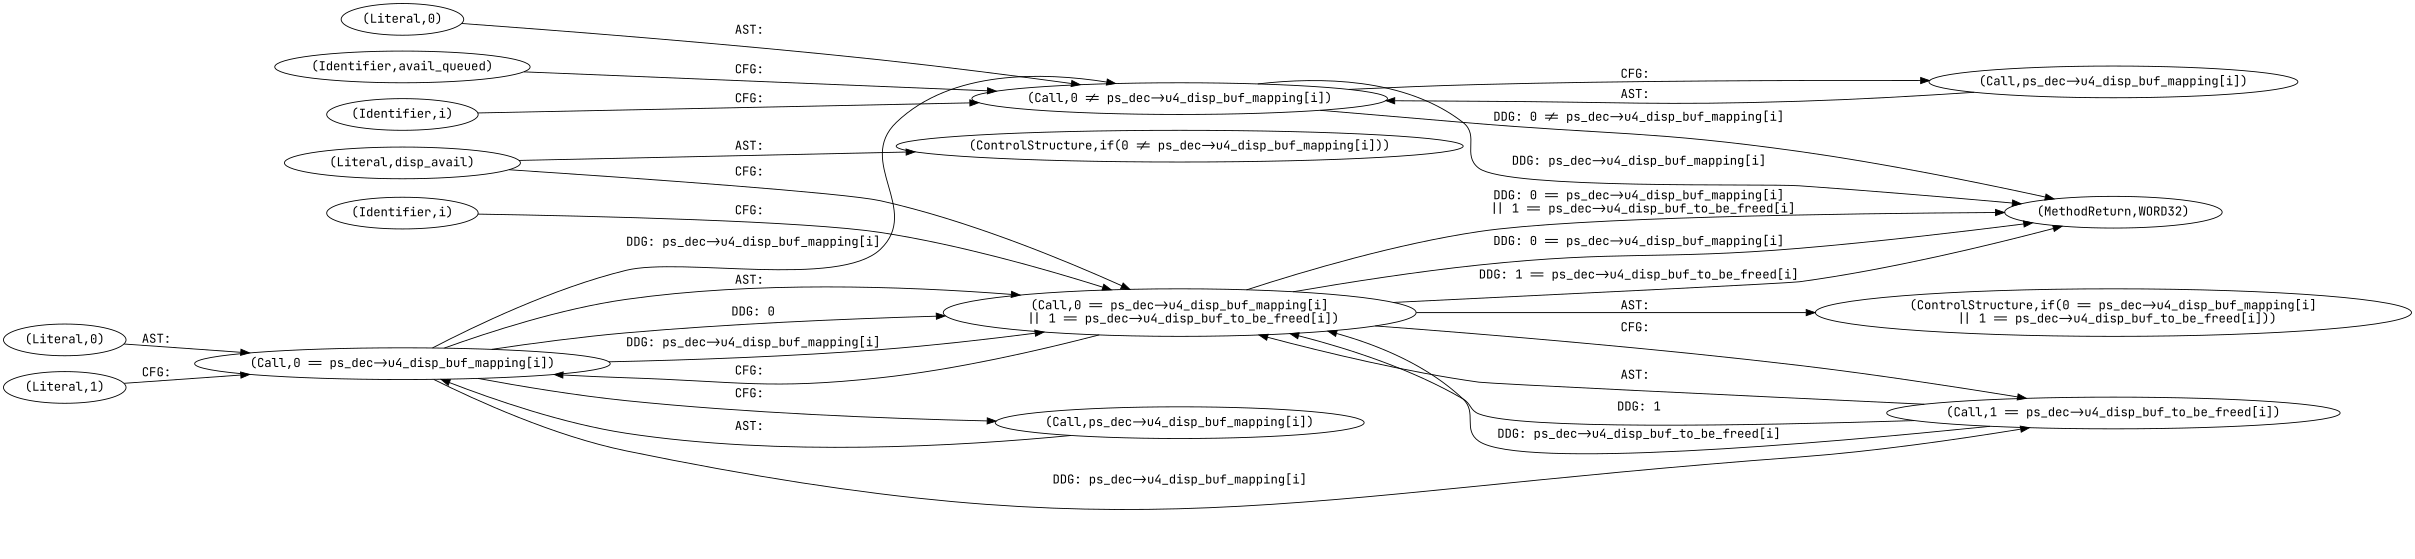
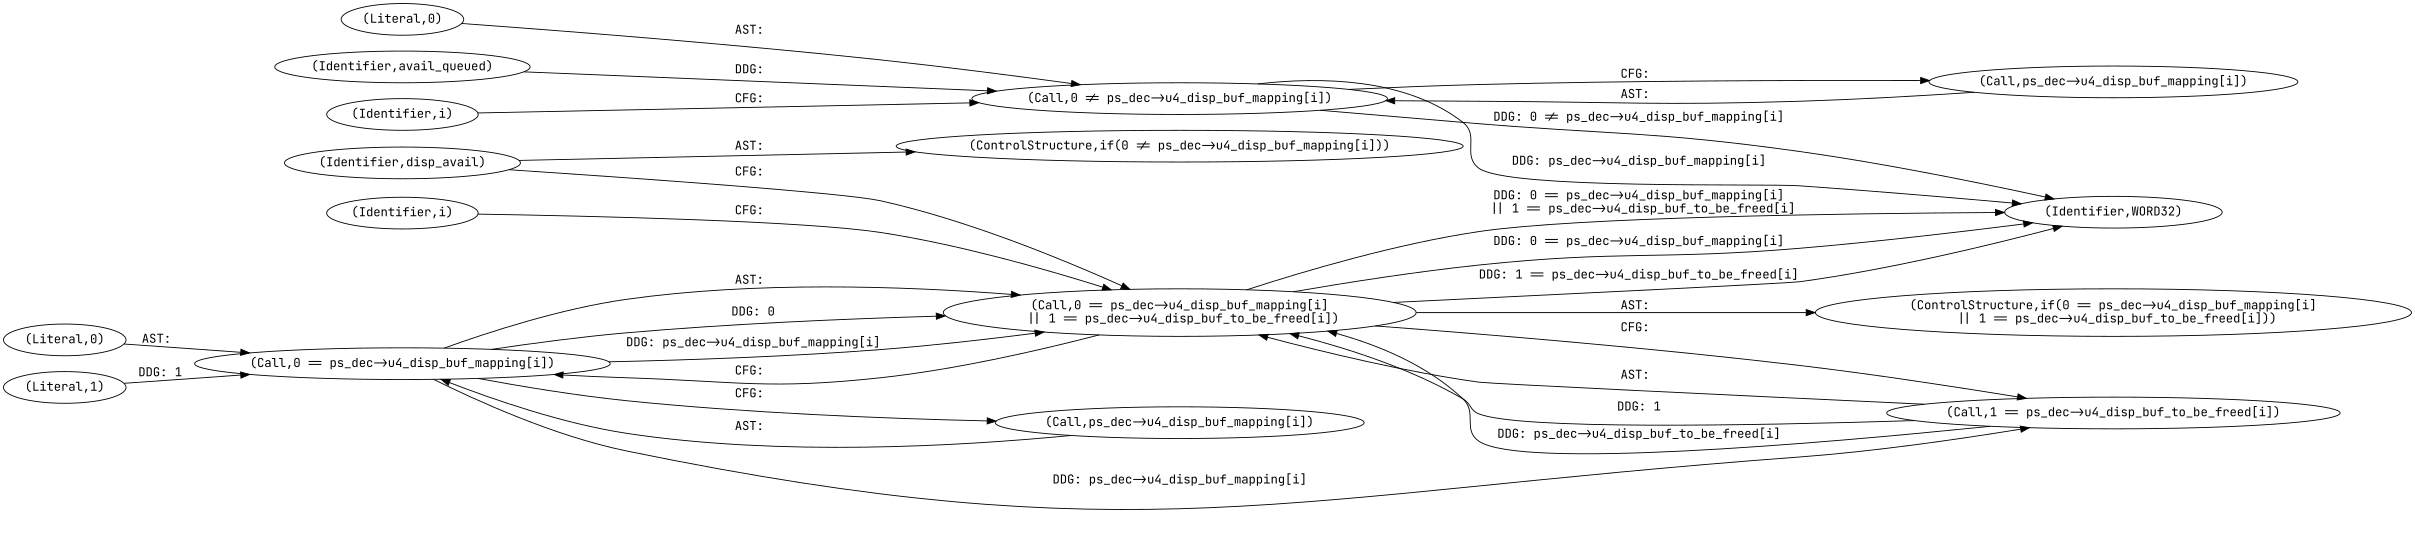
  digraph {
    fontname="JetBrains Mono"
    rankdir=LR
    node [fontname="JetBrains Mono"]
    edge [fontname="JetBrains Mono"]
    n1 [label="(Call,0 == ps_dec->u4_disp_buf_mapping[i])"]
    n2 [label="(Call,0 == ps_dec->u4_disp_buf_mapping[i]\n || 1 == ps_dec->u4_disp_buf_to_be_freed[i])"]
    n3 [label="(Call,0 != ps_dec->u4_disp_buf_mapping[i])"]
    n4 [label="(Call,ps_dec->u4_disp_buf_mapping[i])"]
    n5 [label="(Call,1 == ps_dec->u4_disp_buf_to_be_freed[i])"]
-   n6 [label="(MethodReturn,WORD32)"]
+   n6 [label="(Identifier,WORD32)"]
    n7 [label="(ControlStructure,if(0 == ps_dec->u4_disp_buf_mapping[i]\n || 1 == ps_dec->u4_disp_buf_to_be_freed[i]))"]
    n8 [label="(Call,ps_dec->u4_disp_buf_mapping[i])"]
    n9 [label="(ControlStructure,if(0 != ps_dec->u4_disp_buf_mapping[i]))"]
    n10 [label="(Literal,0)"]
    n11 [label="(Literal,1)"]
-   n12 [label="(Literal,disp_avail)"]
+   n12 [label="(Identifier,disp_avail)"]
    n13 [label="(Identifier,i)"]
    n14 [label="(Literal,0)"]
    n15 [label="(Identifier,avail_queued)"]
    n16 [label="(Identifier,i)"]
    n1 -> n2 [label="AST: "]
    n1 -> n2 [label="DDG: 0"]
    n1 -> n2 [label="DDG: ps_dec->u4_disp_buf_mapping[i]"]
-   n1 -> n3 [label="DDG: ps_dec->u4_disp_buf_mapping[i]"]
    n1 -> n4 [label="CFG: "]
    n1 -> n5 [label="DDG: ps_dec->u4_disp_buf_mapping[i]"]
    n2 -> n1 [label="CFG: "]
    n2 -> n5 [label="CFG: "]
    n2 -> n6 [label="DDG: 0 == ps_dec->u4_disp_buf_mapping[i]\n || 1 == ps_dec->u4_disp_buf_to_be_freed[i]"]
    n2 -> n6 [label="DDG: 0 == ps_dec->u4_disp_buf_mapping[i]"]
    n2 -> n6 [label="DDG: 1 == ps_dec->u4_disp_buf_to_be_freed[i]"]
    n2 -> n7 [label="AST: "]
    n3 -> n6 [label="DDG: 0 != ps_dec->u4_disp_buf_mapping[i]"]
    n3 -> n6 [label="DDG: ps_dec->u4_disp_buf_mapping[i]"]
    n3 -> n8 [label="CFG: "]
    n4 -> n1 [label="AST: "]
    n5 -> n2 [label="AST: "]
    n5 -> n2 [label="DDG: 1"]
    n5 -> n2 [label="DDG: ps_dec->u4_disp_buf_to_be_freed[i]"]
    n8 -> n3 [label="AST: "]
    n10 -> n1 [label="AST: "]
-   n11 -> n1 [label="CFG: "]
+   n11 -> n1 [label="DDG: 1"]
    n12 -> n2 [label="CFG: "]
    n12 -> n9 [label="AST: "]
    n13 -> n2 [label="CFG: "]
    n14 -> n3 [label="AST: "]
-   n15 -> n3 [label="CFG: "]
+   n15 -> n3 [label="DDG: "]
    n16 -> n3 [label="CFG: "]
  }
